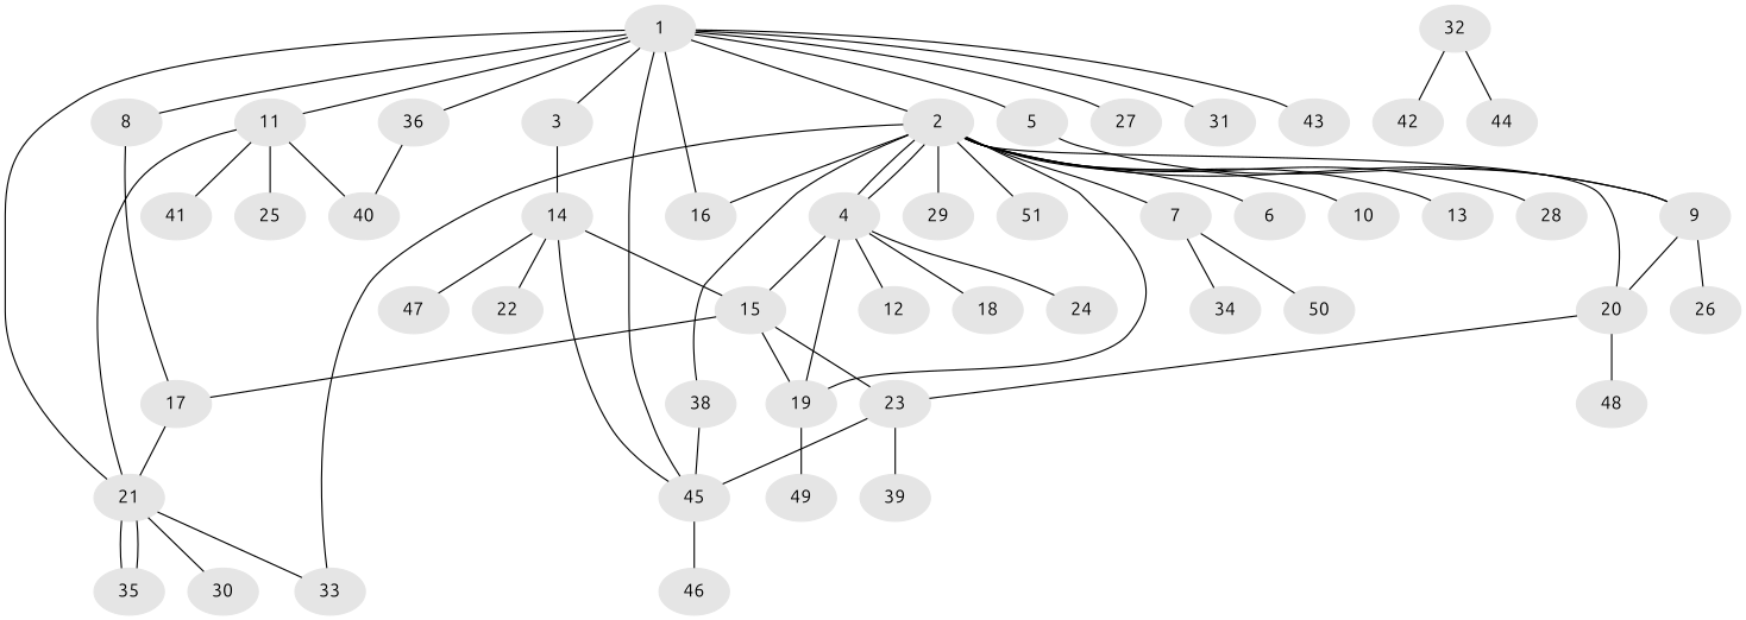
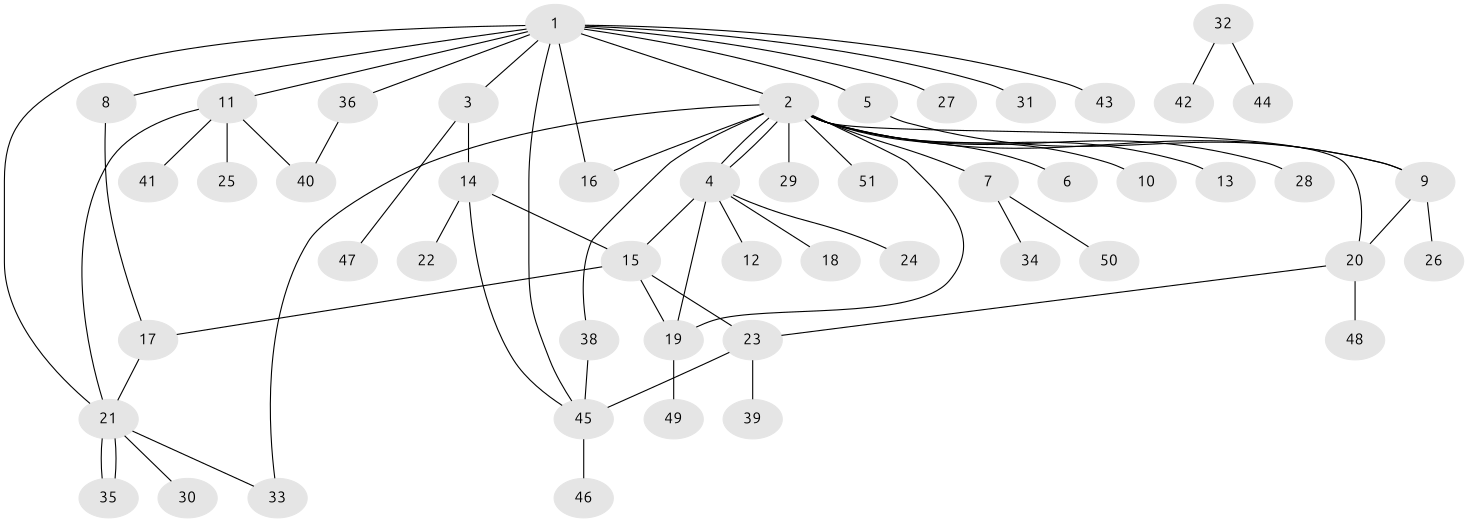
  graph {
    fontname=Ubuntu
    node [color=gray90 fontname=Ubuntu style=filled]
    edge [fontname=Ubuntu]
    1
    2
    3
    5
    8
    11
    16
    21
    27
    31
    36
    43
    45
    4
    6
    7
    9
    10
    13
    19
    20
    28
    29
    33
    38
    51
    14
    17
    25
    40
    41
    30
    35
    46
    12
    15
    18
    24
    34
    50
    26
    49
    23
    48
    22
    47
    32
    42
    44
    39
    1 -- 2
    1 -- 3
    1 -- 5
    1 -- 8
    1 -- 11
    1 -- 16
    1 -- 21
    1 -- 27
    1 -- 31
    1 -- 36
    1 -- 43
    1 -- 45
    2 -- 16
    2 -- 4
    2 -- 4
    2 -- 6
    2 -- 7
    2 -- 9
    2 -- 10
    2 -- 13
    2 -- 19
    2 -- 20
    2 -- 28
    2 -- 29
    2 -- 33
    2 -- 38
    2 -- 51
    3 -- 14
    5 -- 9
    8 -- 17
    11 -- 21
    11 -- 25
    11 -- 40
    11 -- 41
    21 -- 33
    21 -- 30
    21 -- 35
    21 -- 35
    36 -- 40
    45 -- 46
    4 -- 19
    4 -- 12
    4 -- 15
    4 -- 18
    4 -- 24
    7 -- 34
    7 -- 50
    9 -- 20
    9 -- 26
    19 -- 49
    20 -- 23
    20 -- 48
    38 -- 45
    14 -- 45
    14 -- 15
    14 -- 22
-   14 -- 47
+   3 -- 47
    17 -- 21
    15 -- 19
    15 -- 17
    15 -- 23
    23 -- 45
    23 -- 39
    32 -- 42
    32 -- 44
  }
